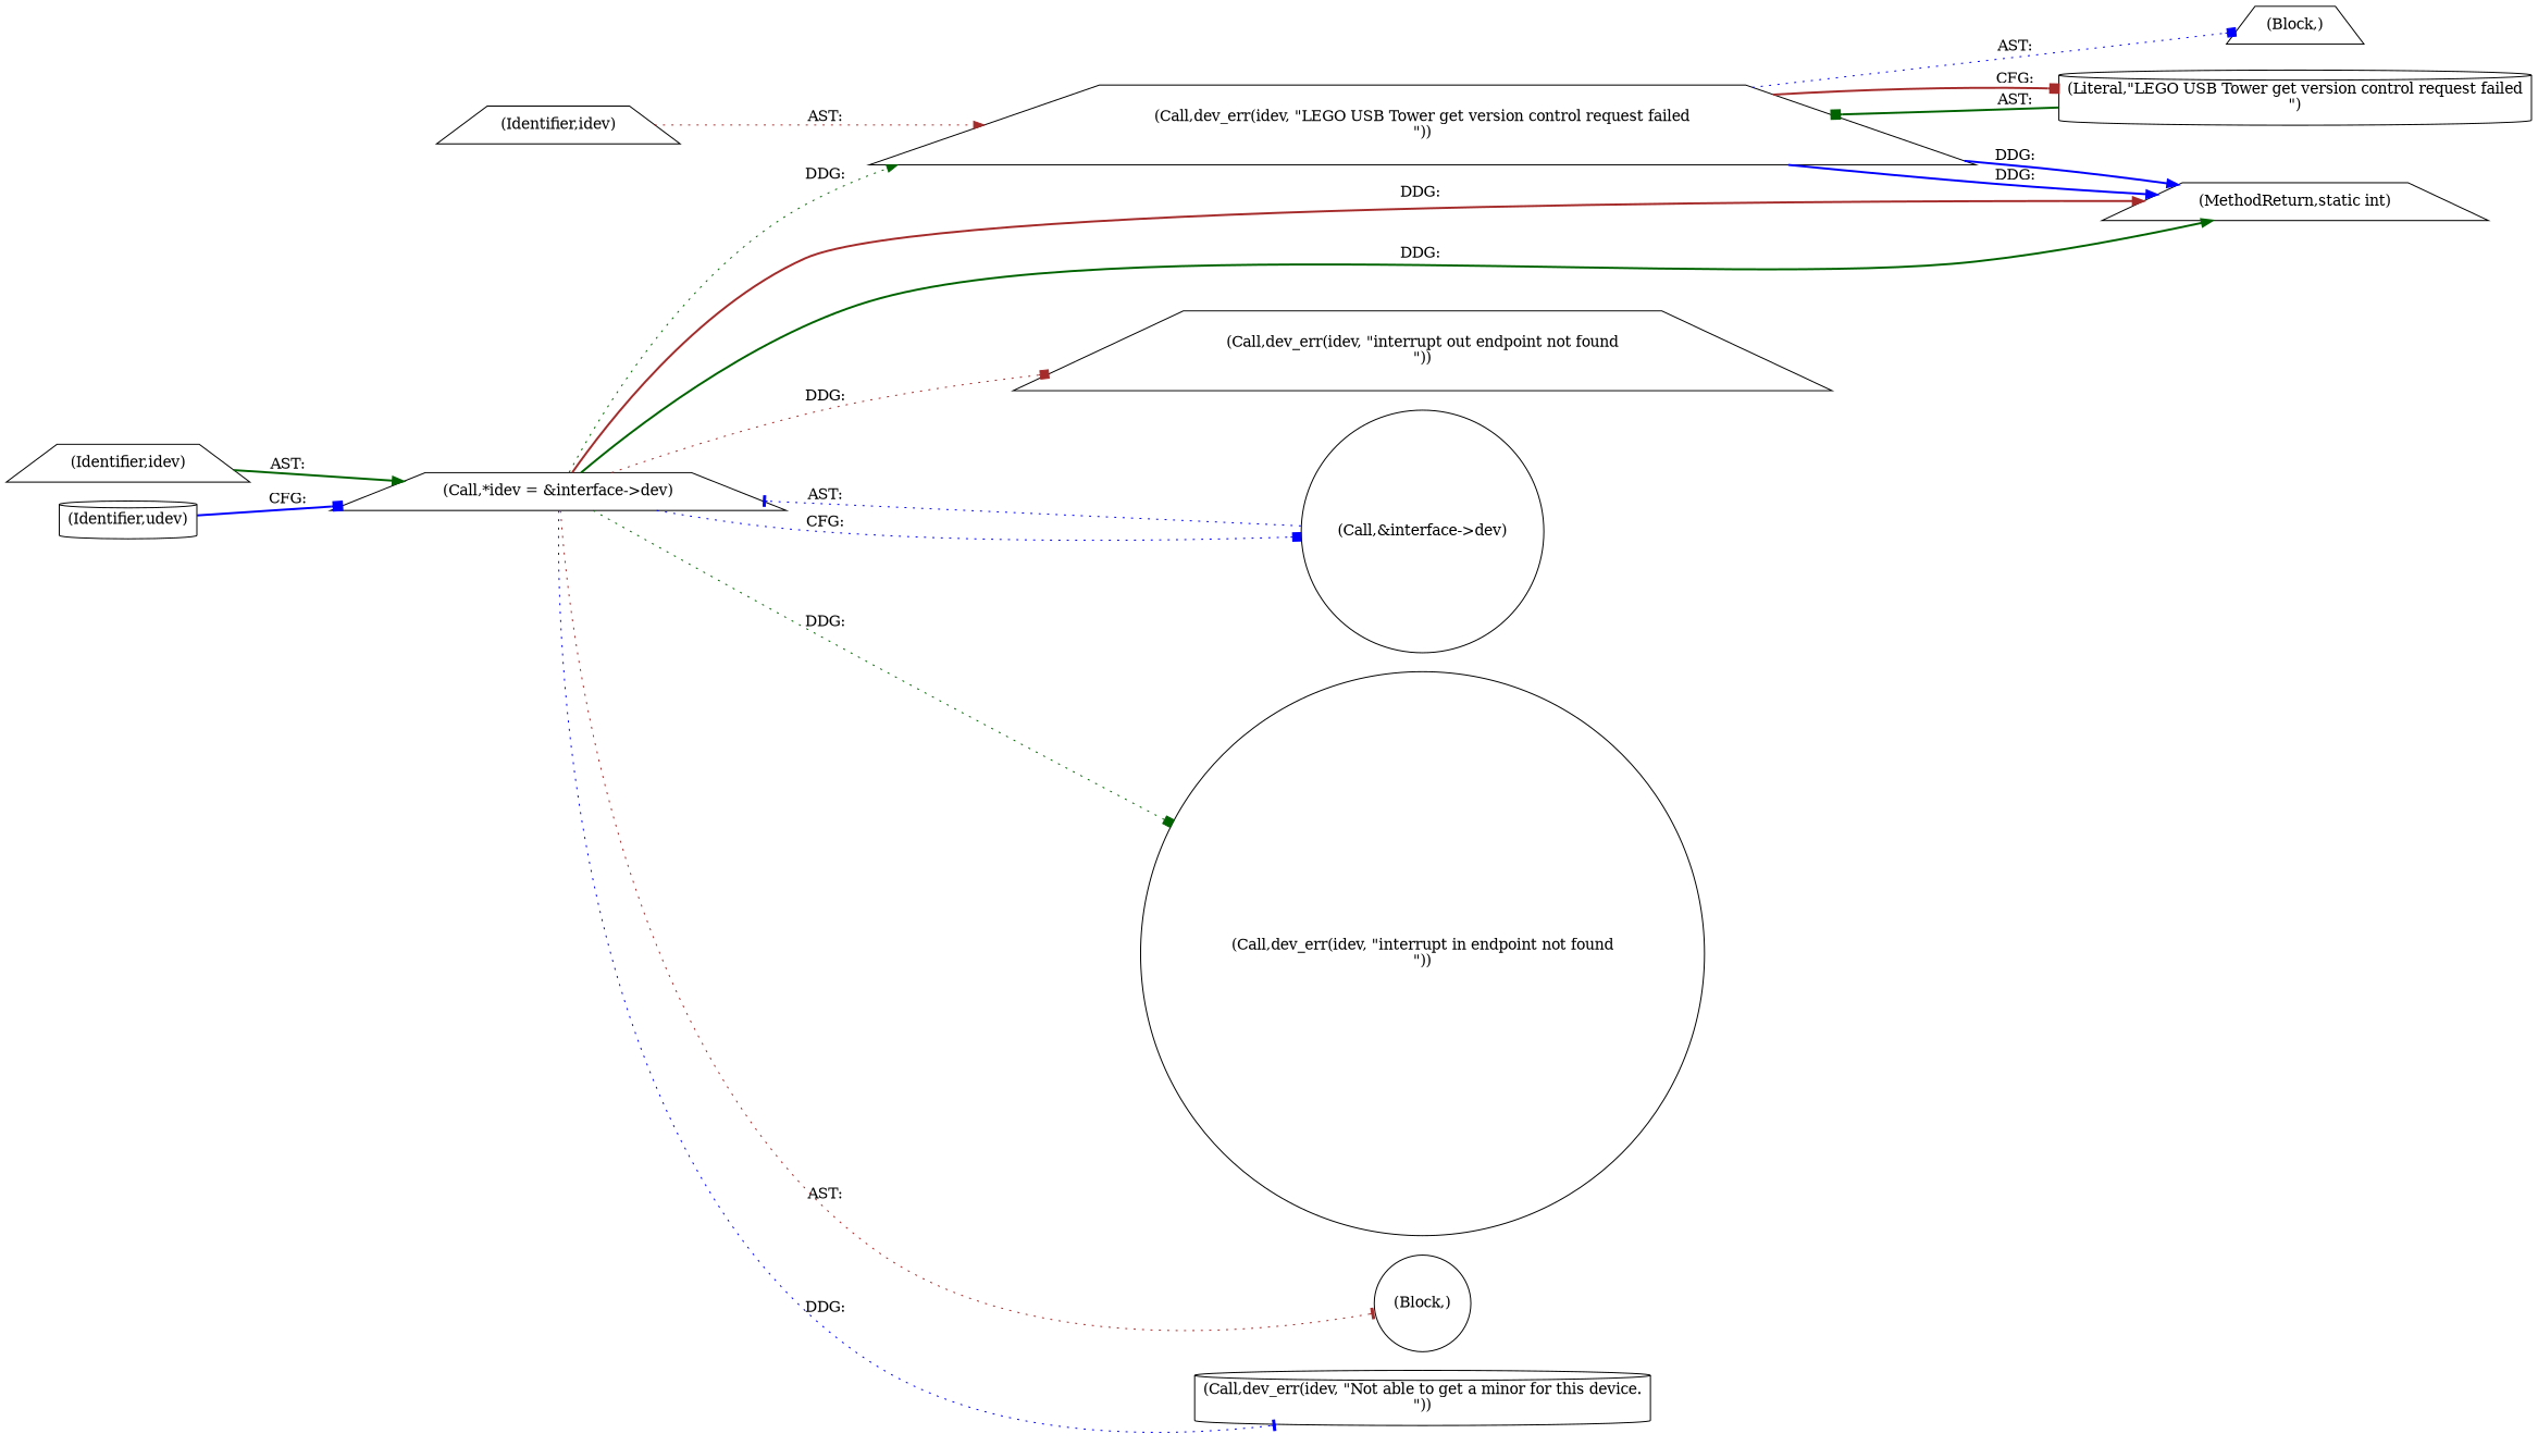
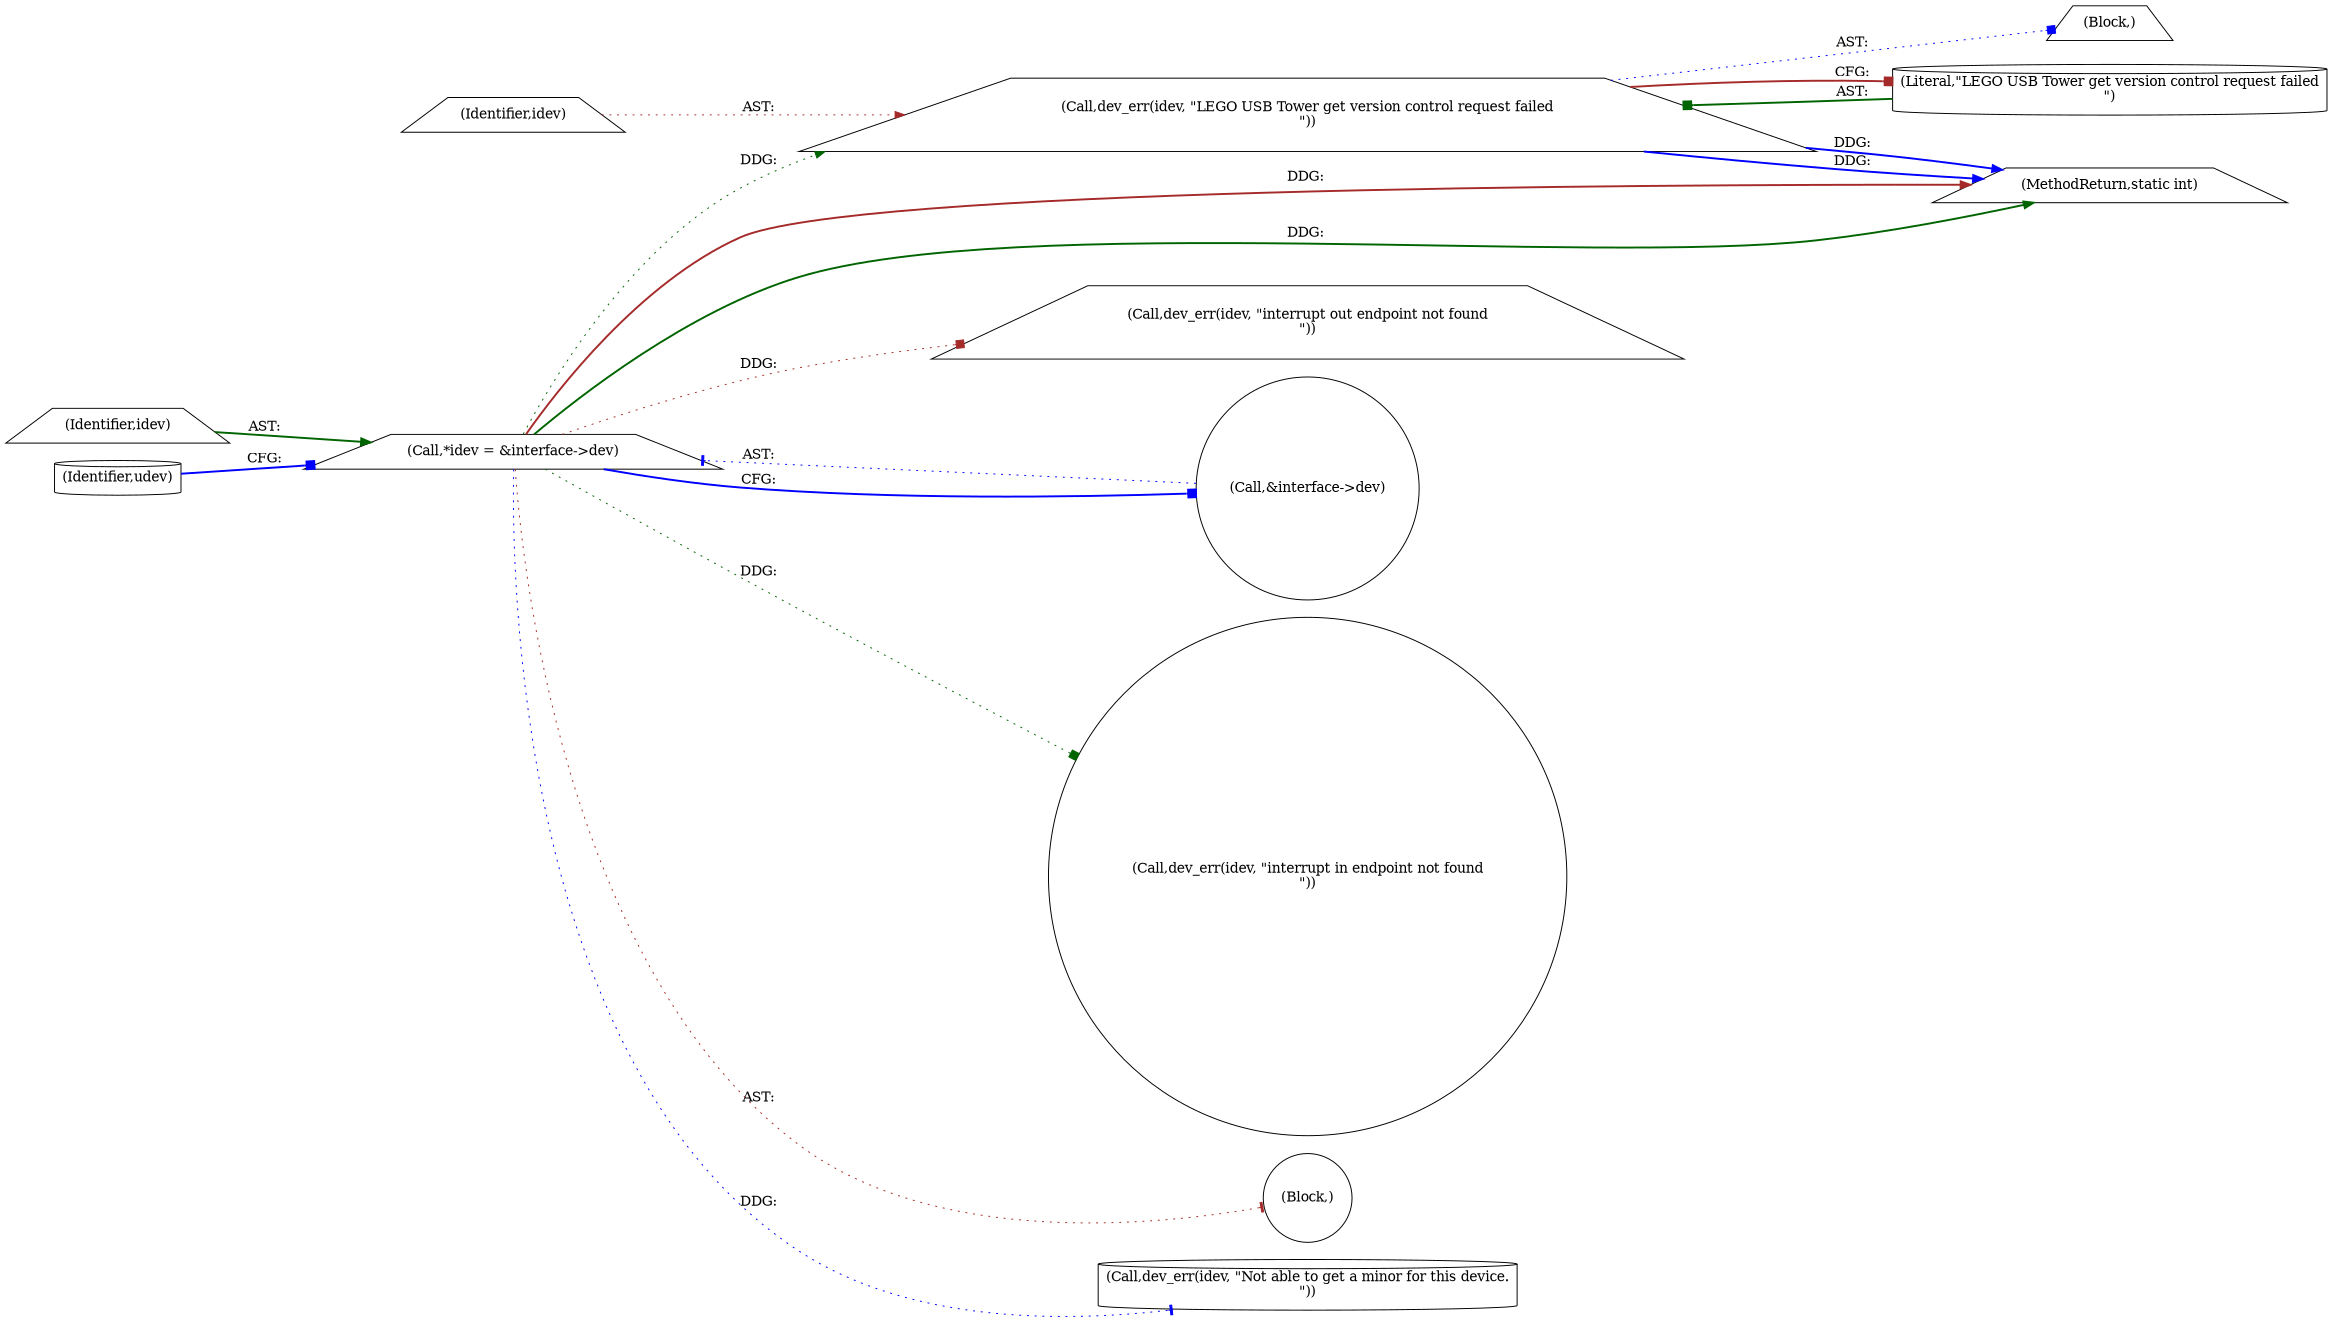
  digraph {
    rankdir=LR
    node [shape=trapezium]
    edge [arrowhead=box color=blue style=bold]
    n1 [label="(Call,dev_err(idev, \"LEGO USB Tower get version control request failed\n\"))"]
    n2 [label="(Literal,\"LEGO USB Tower get version control request failed\n\")" shape=cylinder]
    n3 [label="(MethodReturn,static int)"]
    n4 [label="(Block,)"]
    n5 [label="(Call,*idev = &interface->dev)"]
    n6 [label="(Call,dev_err(idev, \"interrupt out endpoint not found\n\"))"]
    n7 [label="(Call,dev_err(idev, \"interrupt in endpoint not found\n\"))" shape=circle]
    n8 [label="(Block,)" shape=circle]
    n9 [label="(Call,dev_err(idev, \"Not able to get a minor for this device.\n\"))" shape=cylinder]
    n10 [label="(Call,&interface->dev)" shape=circle]
    n11 [label="(Identifier,idev)"]
    n12 [label="(Identifier,idev)"]
    n13 [label="(Identifier,udev)" shape=cylinder]
    n1 -> n2 [color=brown label="CFG: "]
    n1 -> n3 [arrowhead=normal label="DDG: "]
    n1 -> n3 [arrowhead=normal label="DDG: "]
    n1 -> n4 [label="AST: " style=dotted]
    n2 -> n1 [color=darkgreen label="AST: "]
    n5 -> n1 [arrowhead=normal color=darkgreen label="DDG: " style=dotted]
    n5 -> n3 [arrowhead=normal color=brown label="DDG: "]
    n5 -> n3 [arrowhead=normal color=darkgreen label="DDG: "]
    n5 -> n6 [color=brown label="DDG: " style=dotted]
    n5 -> n7 [color=darkgreen label="DDG: " style=dotted]
    n5 -> n8 [arrowhead=tee color=brown label="AST: " style=dotted]
    n5 -> n9 [arrowhead=tee label="DDG: " style=dotted]
-   n5 -> n10 [label="CFG: " style=dotted]
+   n5 -> n10 [label="CFG: "]
    n10 -> n5 [arrowhead=tee label="AST: " style=dotted]
    n11 -> n1 [arrowhead=normal color=brown label="AST: " style=dotted]
    n12 -> n5 [arrowhead=normal color=darkgreen label="AST: "]
    n13 -> n5 [label="CFG: "]
  }
